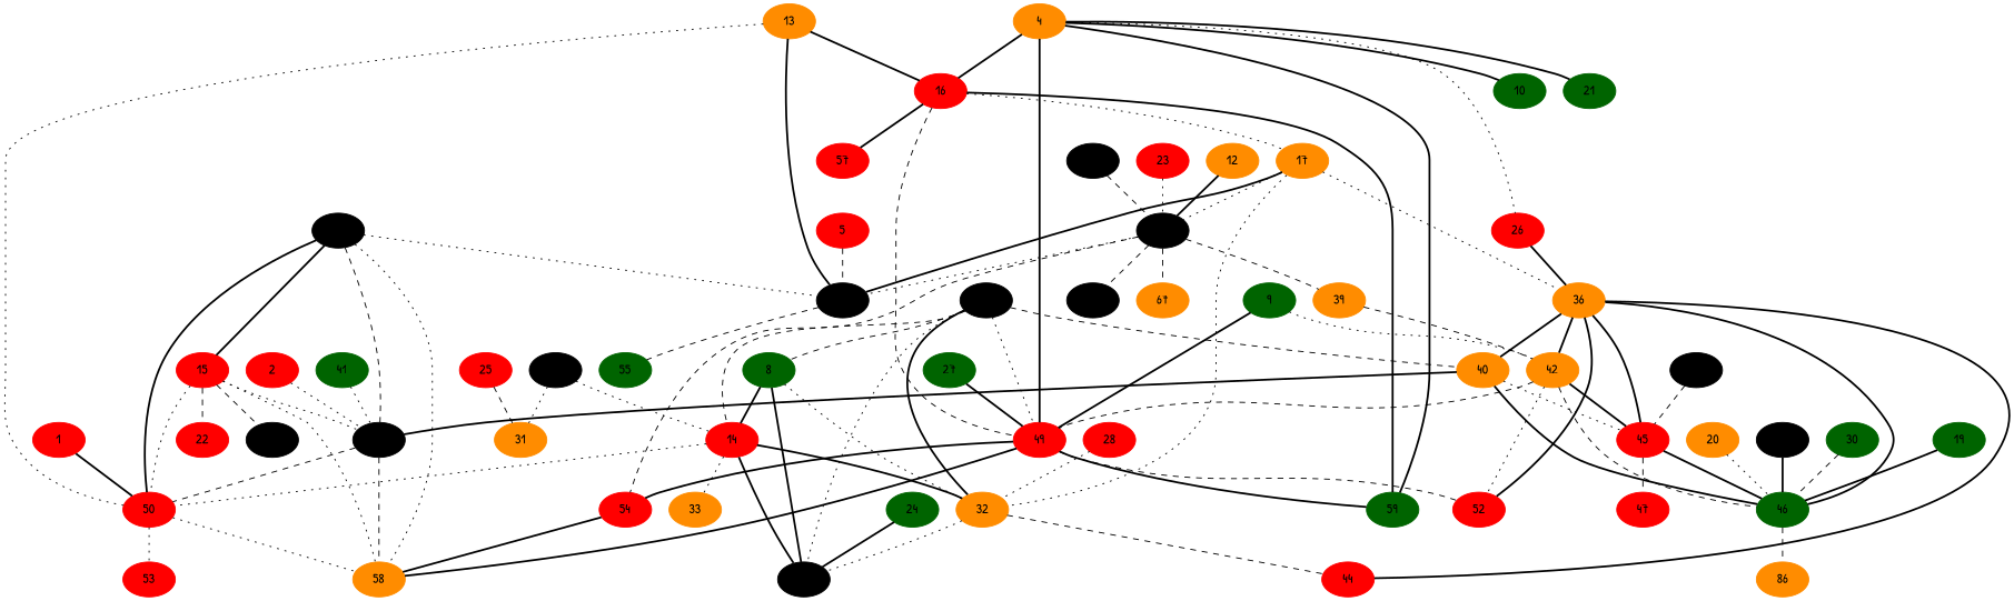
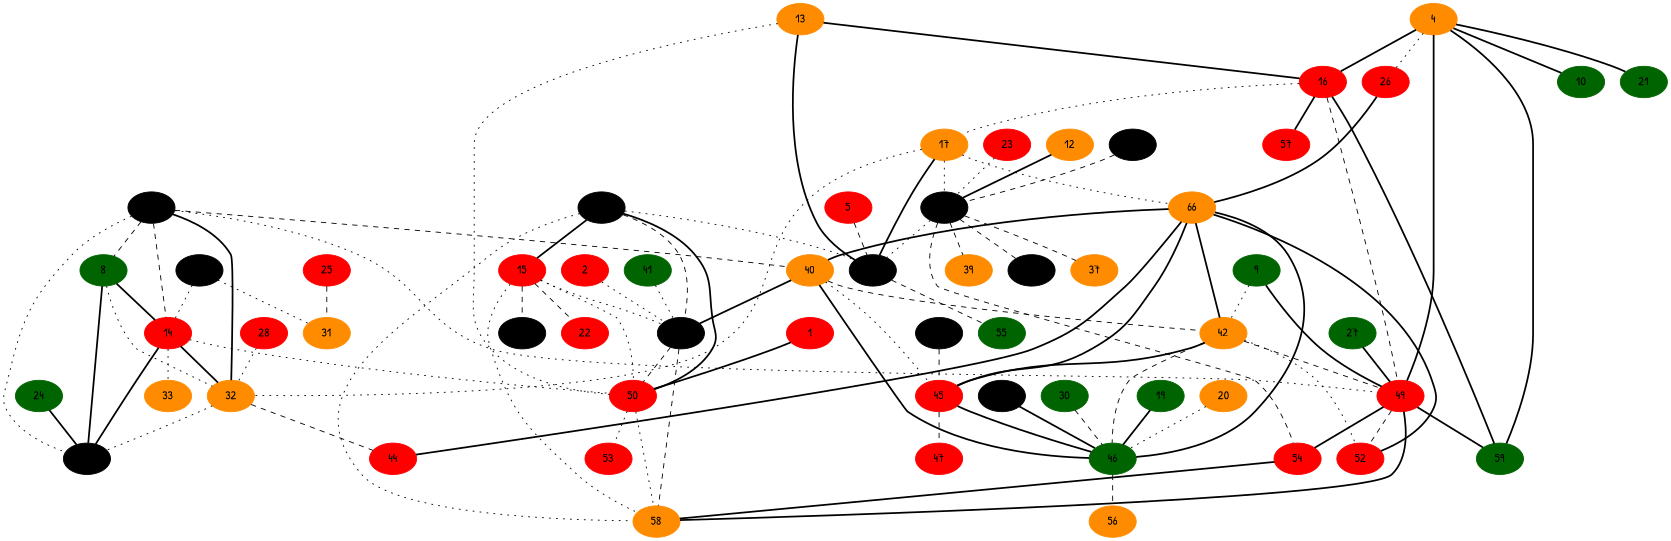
  graph {
    fontname="Patrick Hand"
    node [color=red fontname="Patrick Hand" style=filled]
    edge [fontname="Patrick Hand" style=bold weight=1.0]
    1
    50
    58 [color=darkorange]
    53
    48 [color=black]
    2
    3 [color=black]
    8 [color=darkgreen]
    14
    32 [color=darkorange]
    38 [color=black]
    40 [color=darkorange]
    49
    33 [color=darkorange]
    44
    45
    42 [color=darkorange]
    46 [color=darkgreen]
    59 [color=darkgreen]
    54
    52
    4 [color=darkorange]
    10 [color=darkgreen]
    16
    21 [color=darkgreen]
    26
    17 [color=darkorange]
    57
-   36 [color=darkorange]
+   36 [color=darkorange label=66]
    43 [color=black]
    5
    55 [color=darkgreen]
    6 [color=black]
    47
    7 [color=black]
    31 [color=darkorange]
    9 [color=darkgreen]
    11 [color=black]
    15
    22
    35 [color=black]
    12 [color=darkorange]
    34 [color=black]
-   37 [color=darkorange label=67]
+   37 [color=darkorange]
    39 [color=darkorange]
    51 [color=black]
    13 [color=darkorange]
    18 [color=black]
    19 [color=darkgreen]
-   56 [color=darkorange label=86]
+   56 [color=darkorange]
    20 [color=darkorange]
    23
    24 [color=darkgreen]
    25
    27 [color=darkgreen]
    28
    29 [color=black]
    30 [color=darkgreen]
    41 [color=darkgreen]
    1 -- 50
    50 -- 58 [style=dotted]
    50 -- 53 [style=dotted]
    48 -- 50 [style=dashed]
    48 -- 58 [style=dashed]
    2 -- 48 [style=dotted]
    3 -- 8 [style=dashed weight=2.0]
    3 -- 14 [style=dashed]
    3 -- 32
    3 -- 38 [style=dotted]
    3 -- 40 [style=dashed]
    3 -- 49 [style=dotted]
    8 -- 14 [weight=2.0]
    8 -- 32 [style=dotted weight=2.0]
    8 -- 38 [weight=2.0]
    14 -- 50 [style=dotted]
    14 -- 32
    14 -- 38
    14 -- 33 [style=dotted]
    32 -- 38 [style=dotted]
    32 -- 44 [style=dashed]
    40 -- 48
    40 -- 45 [style=dotted]
-   39 -- 42 [style=dashed]
+   40 -- 42 [style=dashed]
    40 -- 46
    49 -- 58
    49 -- 59 [weight=2.0]
    49 -- 54
    49 -- 52 [style=dashed]
    45 -- 46
    45 -- 47 [style=dashed]
    42 -- 49 [style=dashed]
    42 -- 45
    42 -- 46 [style=dashed]
    42 -- 52 [style=dotted]
    46 -- 56 [style=dashed]
    54 -- 58
    4 -- 49 [weight=4.0]
    4 -- 59 [weight=2.0]
    4 -- 10
    4 -- 16 [weight=2.0]
    4 -- 21
    4 -- 26 [style=dotted]
    16 -- 49 [style=dashed weight=2.0]
    16 -- 59
    16 -- 17 [style=dotted]
    16 -- 57
    26 -- 36
    17 -- 32 [style=dotted]
    17 -- 36 [style=dotted]
    17 -- 43 [weight=3.0]
    17 -- 34 [style=dotted weight=6.0]
    36 -- 40 [weight=2.0]
    36 -- 44
    36 -- 45 [weight=2.0]
    36 -- 42 [weight=2.0]
    36 -- 46 [weight=2.0]
    36 -- 52
    43 -- 55 [style=dashed]
    5 -- 43 [style=dashed]
    6 -- 45 [style=dashed]
    7 -- 14 [style=dotted]
    7 -- 31 [style=dotted]
    9 -- 49
    9 -- 42 [style=dotted]
    11 -- 50
    11 -- 58 [style=dotted]
    11 -- 48 [style=dashed]
    11 -- 43 [style=dotted]
    11 -- 15 [weight=2.0]
    15 -- 50 [style=dotted weight=2.0]
    15 -- 58 [style=dotted weight=2.0]
    15 -- 48 [style=dotted weight=2.0]
    15 -- 22 [style=dashed]
    15 -- 35 [style=dashed]
    12 -- 34
    34 -- 54 [style=dashed]
    34 -- 43 [style=dotted weight=2.0]
    34 -- 37 [style=dashed]
    34 -- 39 [style=dashed]
    34 -- 51 [style=dashed]
    13 -- 50 [style=dotted]
    13 -- 16
    13 -- 43
    18 -- 34 [style=dashed]
    19 -- 46
    20 -- 46 [style=dotted]
    23 -- 34 [style=dotted]
    24 -- 38
    25 -- 31 [style=dashed]
    27 -- 49
    28 -- 32 [style=dotted]
    29 -- 46
    30 -- 46 [style=dashed]
    41 -- 48 [style=dotted]
  }
